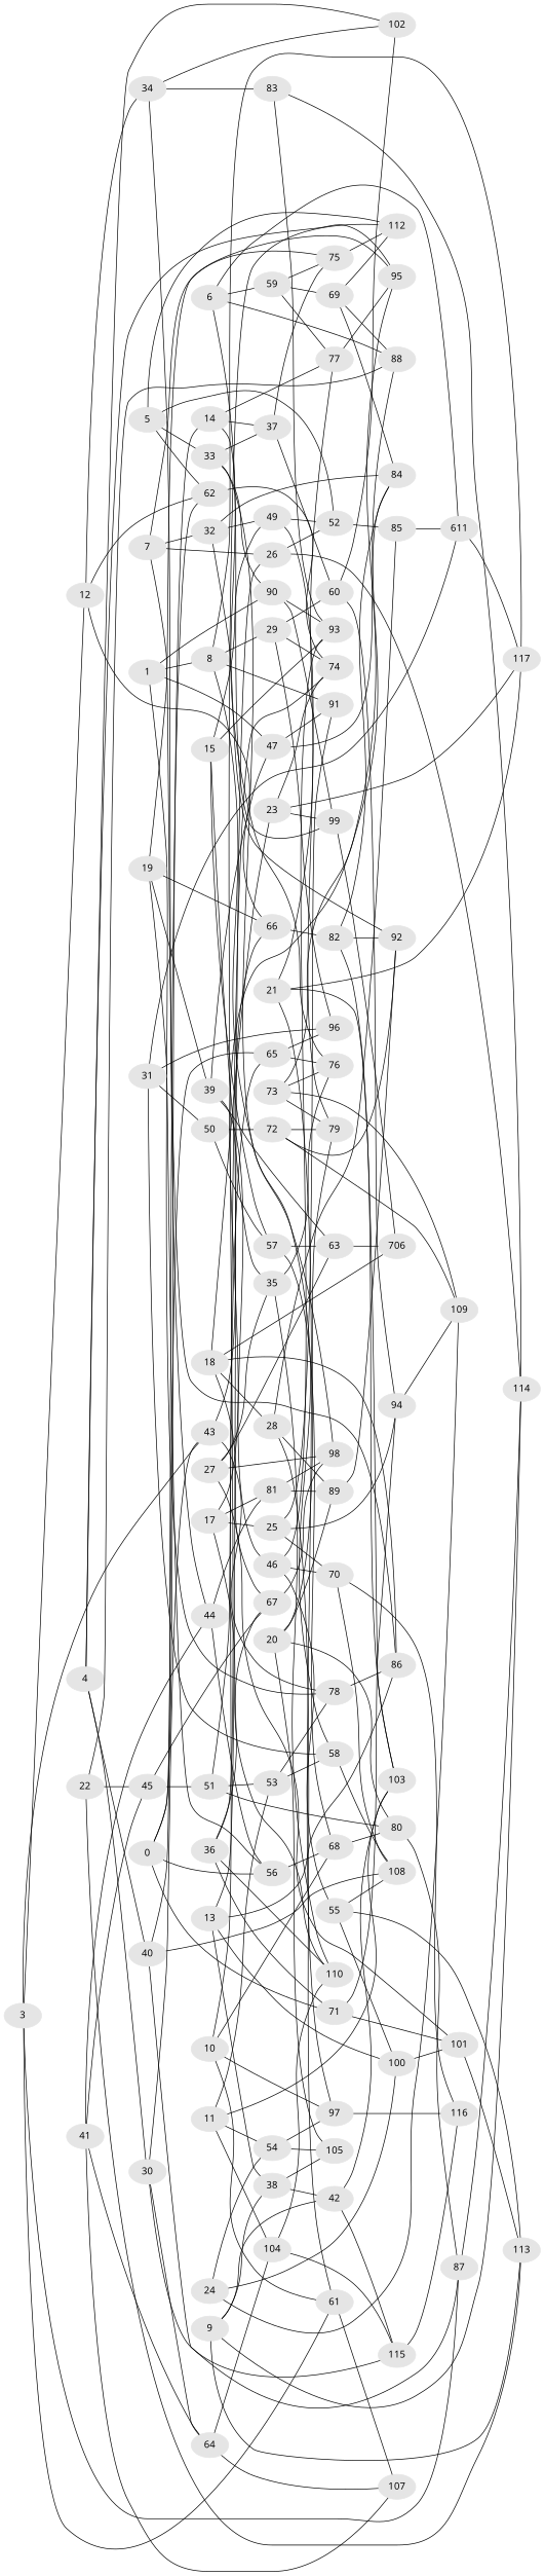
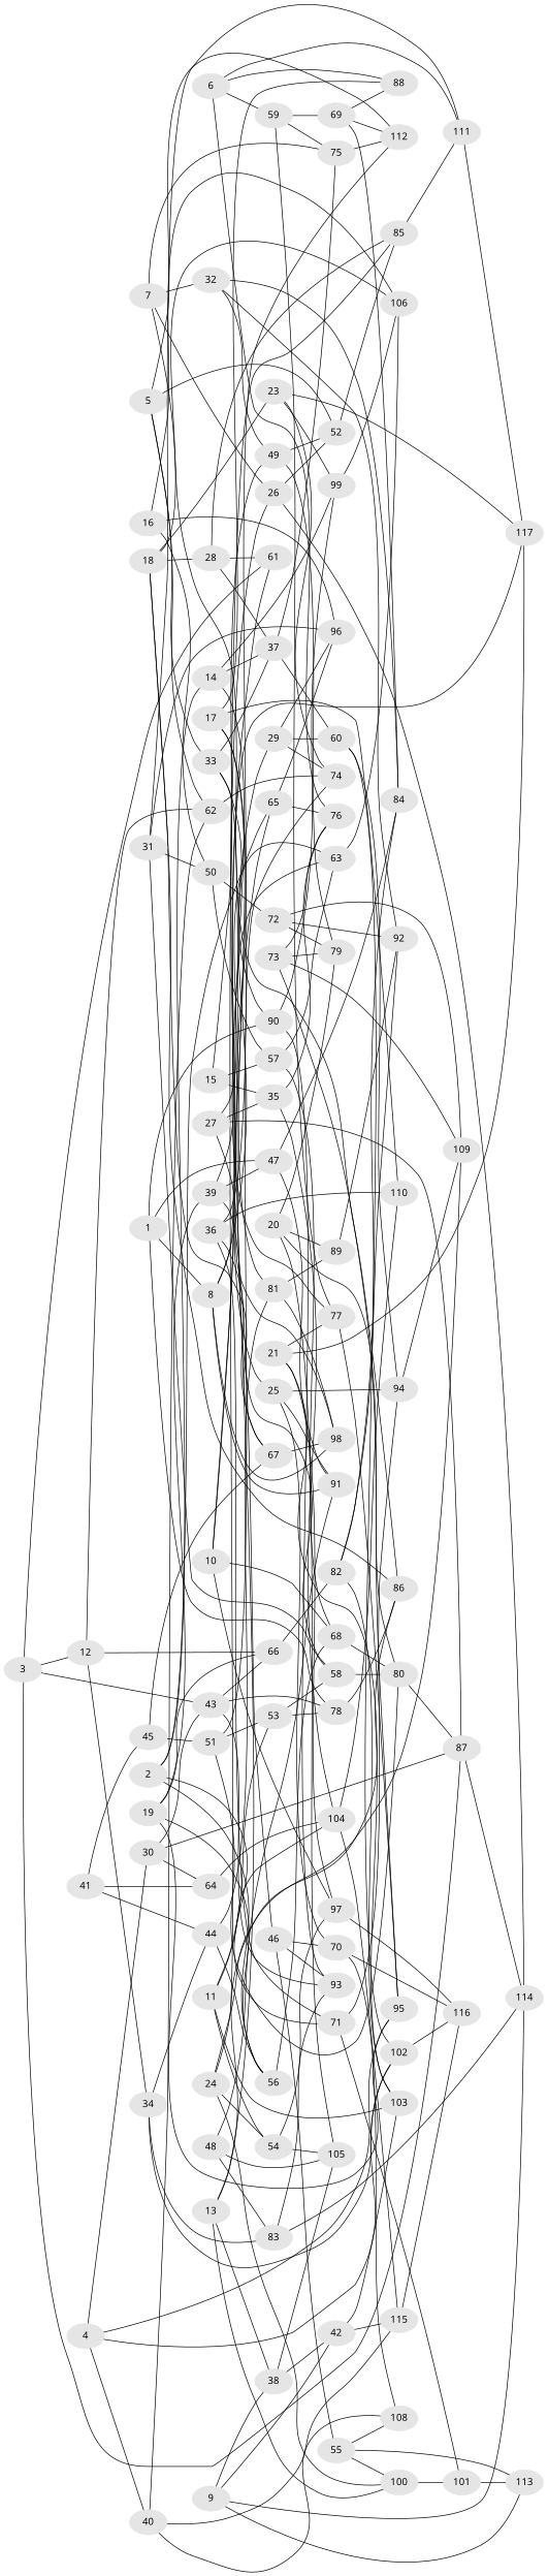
  graph {
    fontname="Noto Sans"
    rankdir=LR
    node [color=gray90 fontname="Noto Sans" style=filled]
    edge [fontname="Noto Sans"]
    1
    47
    78
    90
    8
+   16
    50
    96
-   106 [label=706]
+   106
    91
    84
    86
    99
    93
-   2 [label=0]
+   2
    14
    56
    65
    71
    37
    77
    68
    76
    94
    101
    3
    12
    43
    61
    87
    62
    34
    66
-   107
    114
    4
    30
    40
    95
    102
    64
    108
    115
    116
    5
    33
    52
    112
    58
    85
    74
    6
    59
    88
-   111 [label=611]
+   111
    75
    69
    117
    7
    26
    32
    49
    92
    29
    98
    60
    9
    38
    42
    113
    105
    103
    10
    97
    80
    11
    53
    54
    104
    110
    44
    83
    82
    13
    100
    15
    35
    57
    79
    63
    72
    17
    25
    81
    70
    89
    18
    23
    67
    28
    19
    39
    46
    20
    21
-   22
    45
    51
    24
    109
    27
    31
    36
    55
    41
+   48
    73
    1 -- 47
    1 -- 78
    1 -- 90
    1 -- 8
    47 -- 91
    47 -- 84
    78 -- 86
    90 -- 99
    90 -- 93
    8 -- 91
    8 -- 117
    8 -- 29
    8 -- 98
+   16 -- 50
+   16 -- 96
+   16 -- 106
    50 -- 57
    50 -- 72
    99 -- 106
    2 -- 14
    2 -- 56
    2 -- 65
    2 -- 71
    14 -- 99
    14 -- 37
    14 -- 77
    56 -- 68
    65 -- 96
    65 -- 76
    71 -- 94
    71 -- 101
    37 -- 75
    37 -- 60
    77 -- 95
    68 -- 80
    94 -- 109
    101 -- 113
    3 -- 12
    3 -- 43
    3 -- 61
    3 -- 87
    12 -- 62
    12 -- 34
    12 -- 66
    43 -- 78
    43 -- 66
-   61 -- 107
    87 -- 114
    62 -- 74
    34 -- 102
    34 -- 44
    34 -- 83
    66 -- 82
    4 -- 30
    4 -- 40
    4 -- 95
    4 -- 102
    30 -- 43
    30 -- 87
    30 -- 64
    40 -- 62
    40 -- 108
    40 -- 115
-   64 -- 107
+   102 -- 116
    64 -- 104
    115 -- 116
    5 -- 62
    5 -- 33
    5 -- 52
    5 -- 112
    33 -- 90
    33 -- 37
    33 -- 58
    52 -- 85
-   58 -- 108
+   58 -- 80
    85 -- 111
    6 -- 76
    6 -- 59
    6 -- 88
    6 -- 111
    59 -- 77
    59 -- 75
    59 -- 69
    111 -- 117
    75 -- 112
    69 -- 84
    69 -- 112
    69 -- 88
    7 -- 86
    7 -- 75
    7 -- 26
    7 -- 32
    26 -- 114
    26 -- 52
    32 -- 84
    32 -- 49
    32 -- 92
    49 -- 52
    49 -- 79
    29 -- 96
    29 -- 74
    29 -- 60
    60 -- 94
    60 -- 102
    9 -- 114
    9 -- 38
    9 -- 42
    9 -- 113
    38 -- 42
    38 -- 105
    42 -- 115
    42 -- 103
    10 -- 65
    10 -- 68
    10 -- 61
    10 -- 97
    97 -- 116
    80 -- 87
    11 -- 103
    11 -- 53
    11 -- 54
    11 -- 104
    53 -- 78
    53 -- 58
    54 -- 105
    54 -- 97
    104 -- 115
    104 -- 110
    44 -- 56
    44 -- 81
    83 -- 93
    83 -- 114
    82 -- 84
    82 -- 92
    82 -- 103
    13 -- 86
    13 -- 26
    13 -- 38
    13 -- 100
    100 -- 101
-   15 -- 93
+   43 -- 93
    15 -- 49
    15 -- 35
    15 -- 57
    35 -- 76
-   35 -- 110
+   35 -- 104
    57 -- 68
    57 -- 63
    63 -- 106
    72 -- 92
    72 -- 79
    72 -- 109
    17 -- 88
    17 -- 110
    17 -- 25
    17 -- 81
    25 -- 91
    25 -- 94
    25 -- 70
    81 -- 98
    81 -- 89
    70 -- 108
    70 -- 116
    89 -- 92
    18 -- 106
    18 -- 86
    18 -- 23
    18 -- 67
    18 -- 28
    23 -- 99
    23 -- 74
    23 -- 117
    67 -- 98
    28 -- 61
    28 -- 85
-   28 -- 89
+   28 -- 37
    19 -- 56
    19 -- 66
    19 -- 95
    19 -- 39
    39 -- 47
    39 -- 63
    39 -- 46
    46 -- 93
    46 -- 70
    46 -- 55
    20 -- 105
    20 -- 80
    20 -- 79
    20 -- 89
    21 -- 77
    21 -- 117
    21 -- 103
    21 -- 97
-   22 -- 88
-   22 -- 113
-   22 -- 45
    45 -- 67
    45 -- 51
    51 -- 74
    51 -- 80
    51 -- 53
+   24 -- 85
    24 -- 54
    24 -- 100
    24 -- 109
-   27 -- 101
+   27 -- 87
    27 -- 98
    27 -- 35
    27 -- 63
    31 -- 50
    31 -- 96
    31 -- 58
    31 -- 111
    36 -- 71
    36 -- 112
    36 -- 110
    36 -- 67
    55 -- 108
    55 -- 113
    55 -- 100
-   41 -- 107
    41 -- 64
    41 -- 44
    41 -- 45
+   48 -- 91
+   48 -- 105
+   48 -- 83
    73 -- 76
    73 -- 95
    73 -- 79
    73 -- 109
  }
